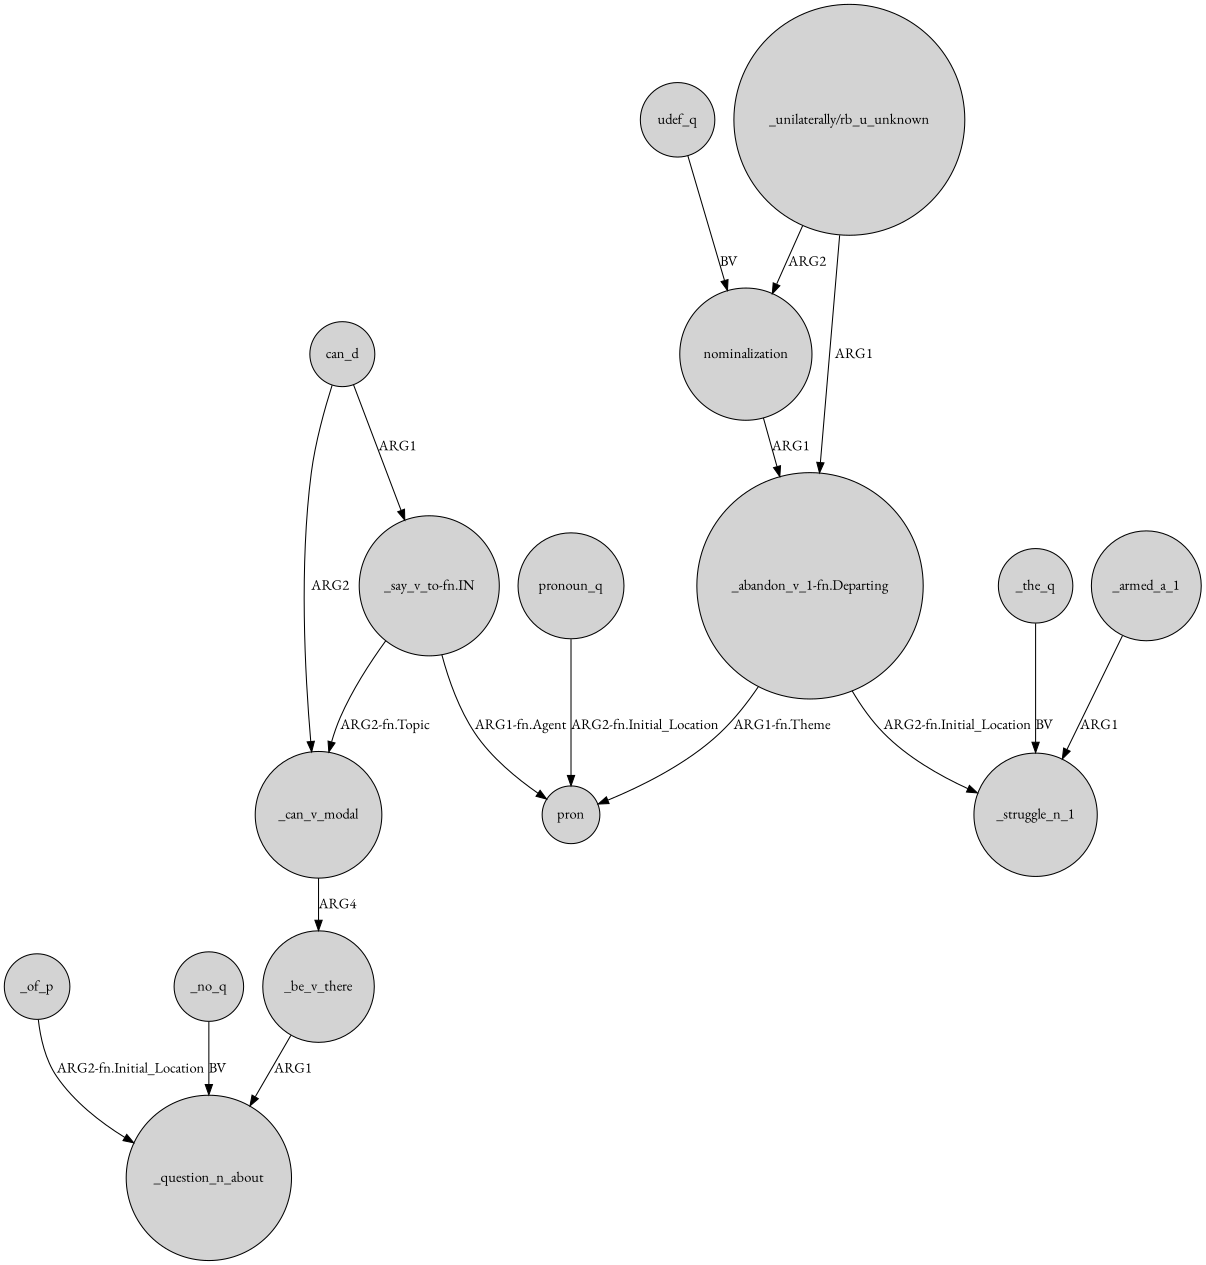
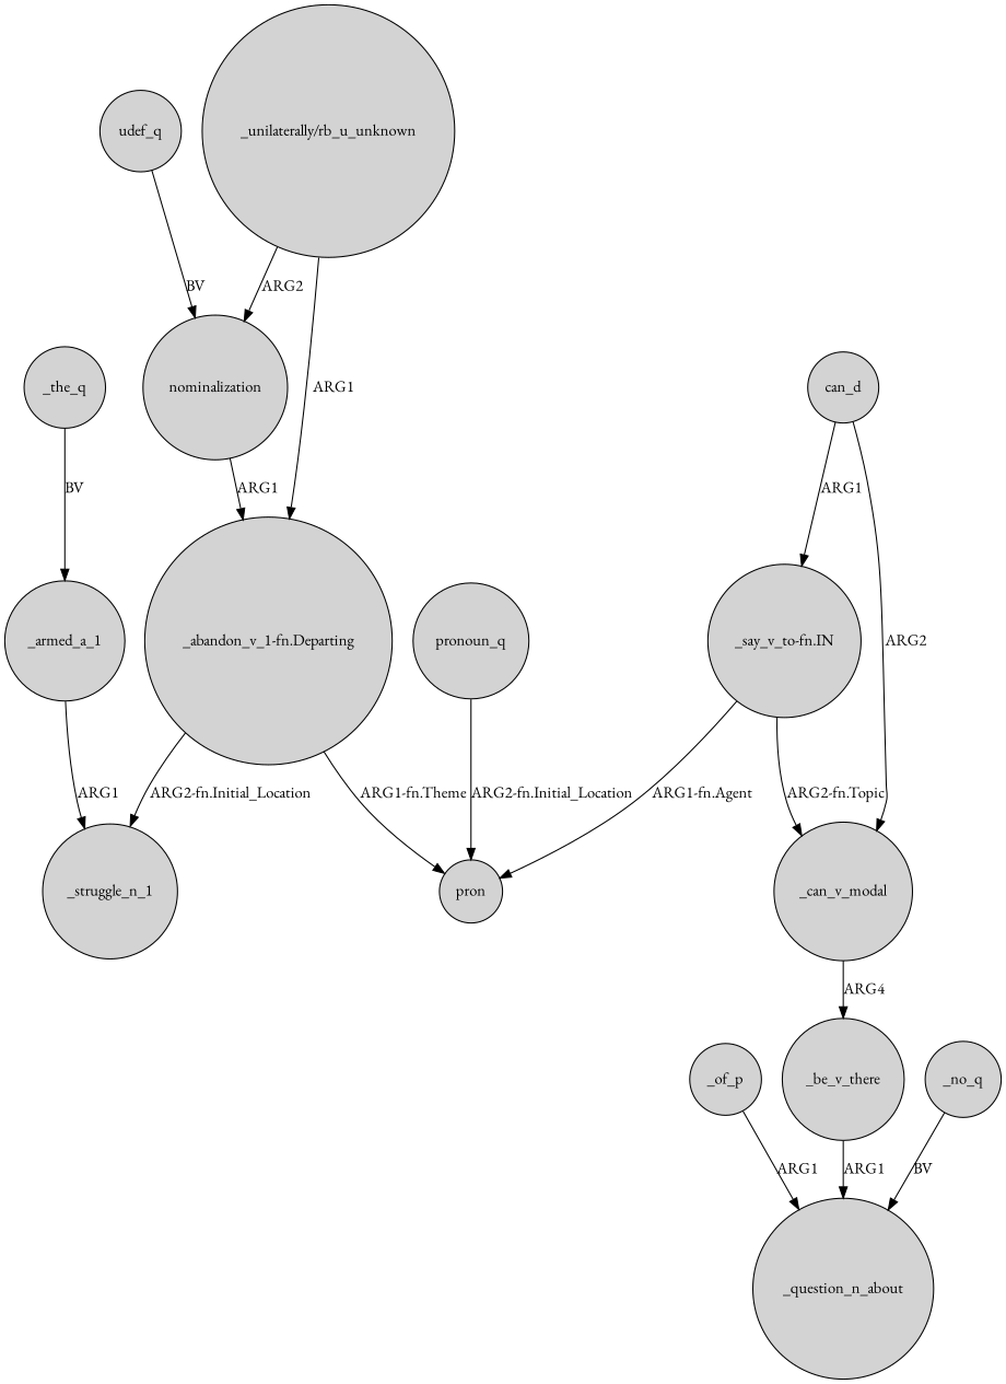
  digraph {
    fontname="EB Garamond"
    node [fontname="EB Garamond" shape=circle style=filled]
    edge [fontname="EB Garamond"]
    "_abandon_v_1-fn.Departing"
    pron
    _struggle_n_1
    nominalization
    _of_p
    _question_n_about
    pronoun_q
    _be_v_there
    _the_q
    "_unilaterally/rb_u_unknown"
    n11 [label=can_d]
    _can_v_modal
    "_say_v_to-fn.IN"
    _armed_a_1
    udef_q
    _no_q
    "_abandon_v_1-fn.Departing" -> pron [label="ARG1-fn.Theme"]
    "_abandon_v_1-fn.Departing" -> _struggle_n_1 [label="ARG2-fn.Initial_Location"]
    nominalization -> "_abandon_v_1-fn.Departing" [label=ARG1]
-   _of_p -> _question_n_about [label="ARG2-fn.Initial_Location"]
+   _of_p -> _question_n_about [label=ARG1]
    pronoun_q -> pron [label="ARG2-fn.Initial_Location"]
    _be_v_there -> _question_n_about [label=ARG1]
-   _the_q -> _struggle_n_1 [label=BV]
+   _the_q -> _armed_a_1 [label=BV]
    "_unilaterally/rb_u_unknown" -> "_abandon_v_1-fn.Departing" [label=ARG1]
    "_unilaterally/rb_u_unknown" -> nominalization [label=ARG2]
    n11 -> _can_v_modal [label=ARG2]
    n11 -> "_say_v_to-fn.IN" [label=ARG1]
    _can_v_modal -> _be_v_there [label=ARG4]
    "_say_v_to-fn.IN" -> pron [label="ARG1-fn.Agent"]
    "_say_v_to-fn.IN" -> _can_v_modal [label="ARG2-fn.Topic"]
    _armed_a_1 -> _struggle_n_1 [label=ARG1]
    udef_q -> nominalization [label=BV]
    _no_q -> _question_n_about [label=BV]
  }
